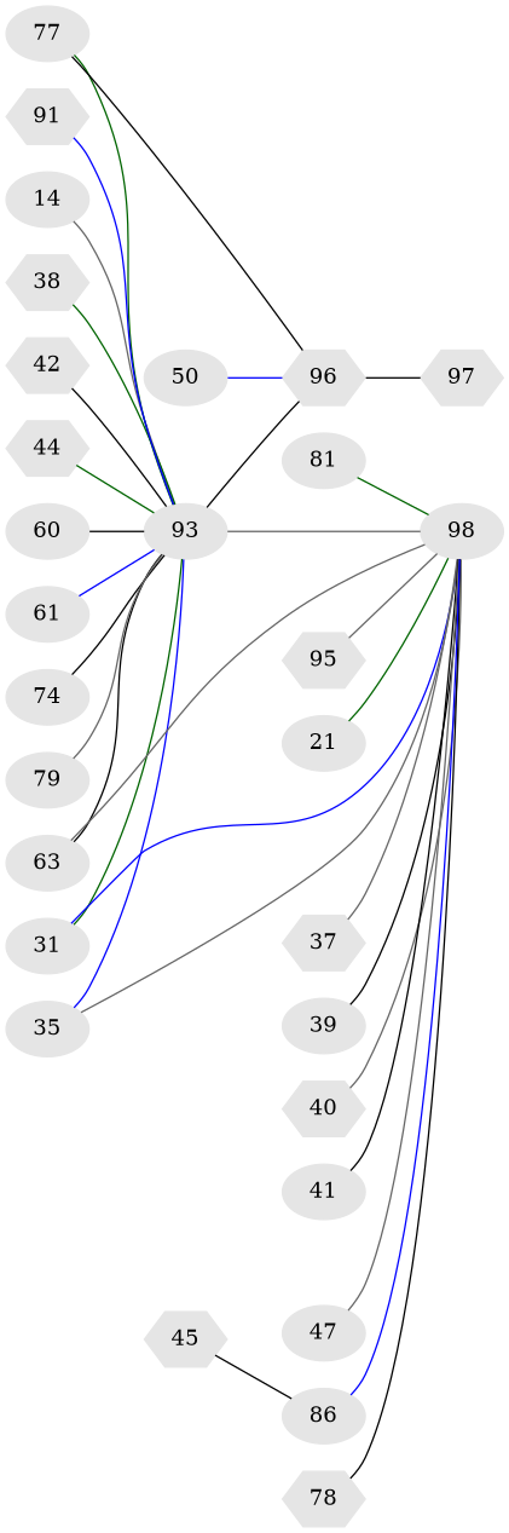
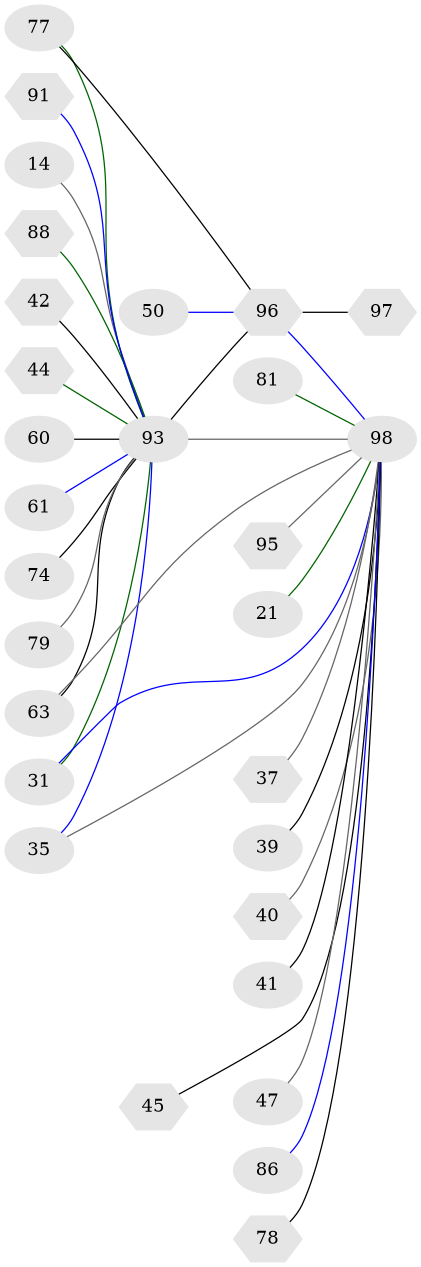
  graph {
    rankdir=LR
    node [color=gray90 shape=ellipse style=filled]
    edge [color=black weight=2]
    93 [super="+16+70+90"]
    98 [super="+51+52+62+88+65+72+59+19"]
    96 [shape=hexagon super="+67+87+94+5"]
    14
    21
    31
    35
    37 [shape=hexagon super="+20"]
-   38 [shape=hexagon]
+   38 [shape=hexagon label=88]
    39
    40 [shape=hexagon]
    42 [shape=hexagon]
    n13 [label=41]
    44 [shape=hexagon super="+32"]
    45 [shape=hexagon]
    47
    97 [shape=hexagon]
    50
    60
    61 [super="+33"]
    63
    74
    77
    78 [shape=hexagon]
    79
    81
    86
    91 [shape=hexagon]
    95 [shape=hexagon super="+85"]
    93 -- 98 [color=gray40 weight=40]
    93 -- 96 [weight=19]
+   96 -- 98 [color=blue weight=20]
    96 -- 97
    14 -- 93 [color=gray40]
    21 -- 98 [color=darkgreen]
    31 -- 93 [color=darkgreen weight=""]
    31 -- 98 [color=blue weight=""]
    35 -- 93 [color=blue weight=""]
    35 -- 98 [color=gray40 weight=""]
    37 -- 98 [color=gray40 weight=3]
    38 -- 93 [color=darkgreen]
    39 -- 98
    40 -- 98 [color=gray40]
    42 -- 93
    n13 -- 98
    44 -- 93 [color=darkgreen weight=4]
-   45 -- 86
+   45 -- 98
    47 -- 98 [color=gray40]
    50 -- 96 [color=blue]
    60 -- 93
    61 -- 93 [color=blue weight=4]
    63 -- 93 [weight=""]
    63 -- 98 [color=gray40 weight=""]
    74 -- 93
    77 -- 93 [color=darkgreen weight=""]
    77 -- 96 [weight=""]
    78 -- 98
    79 -- 93 [color=gray40]
    81 -- 98 [color=darkgreen]
    86 -- 98 [color=blue weight=""]
    91 -- 93 [color=blue]
    95 -- 98 [color=gray40 weight=3]
  }
